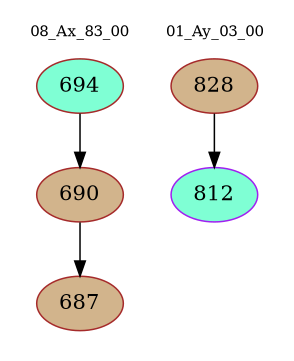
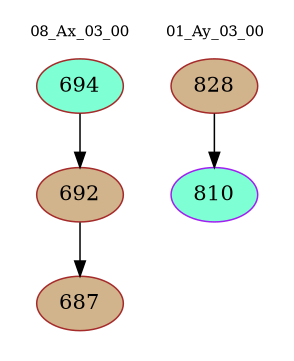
  digraph {
    fontname="DejaVu Serif"
    node [color=brown fillcolor=tan fontname="DejaVu Serif" style=filled]
    edge [color=black fontname="DejaVu Serif"]
    n1 [fillcolor=aquamarine label=694]
-   n2 [label=690]
+   n2 [label=692]
    n3 [label=687]
    n4 [label=828]
-   n5 [color=purple fillcolor=aquamarine label=812]
+   n5 [color=purple fillcolor=aquamarine label=810]
    subgraph cluster_1 {
      color=white
      fontsize=10
-     label="08_Ax_83_00"
+     label="08_Ax_03_00"
      n1
      n2
      n3
    }
    subgraph cluster_2 {
      color=white
      fontsize=10
      label="01_Ay_03_00"
      n4
      n5
    }
    n1 -> n2
    n2 -> n3
    n4 -> n5
  }
